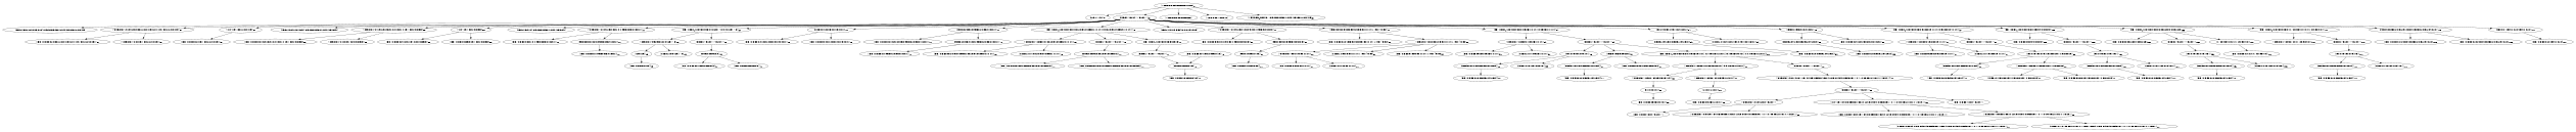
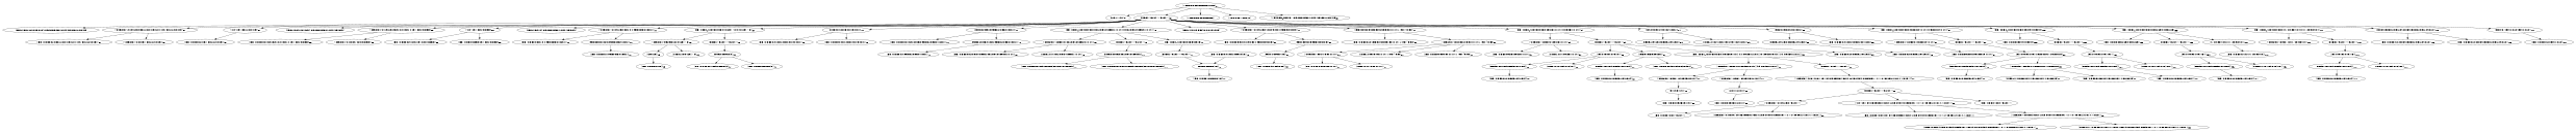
  digraph {
    fontname=Lato
    node [fontname=Lato]
    edge [fontname=Lato]
    n1 [label=<(METHOD,setupGCJCommand)<SUB>56</SUB>>]
    n2 [label=<(PARAM,this)<SUB>56</SUB>>]
    n3 [label=<(BLOCK,&lt;empty&gt;,&lt;empty&gt;)<SUB>56</SUB>>]
    n4 [label=<(MODIFIER,PROTECTED)>]
    n5 [label=<(MODIFIER,VIRTUAL)>]
    n6 [label=<(METHOD_RETURN,org.apache.tools.ant.types.Commandline)<SUB>56</SUB>>]
    n7 [label=<(LOCAL,Commandline cmd: org.apache.tools.ant.types.Commandline)>]
    n8 [label=<(&lt;operator&gt;.assignment,Commandline cmd = new Commandline())<SUB>57</SUB>>]
    n9 [label=<(&lt;init&gt;,new Commandline())<SUB>57</SUB>>]
    n10 [label=<(LOCAL,Path classpath: org.apache.tools.ant.types.Path)>]
    n11 [label=<(&lt;operator&gt;.assignment,Path classpath = new Path(project))<SUB>58</SUB>>]
    n12 [label=<(&lt;init&gt;,new Path(project))<SUB>58</SUB>>]
    n13 [label=<(LOCAL,Path p: org.apache.tools.ant.types.Path)>]
    n14 [label=<(&lt;operator&gt;.assignment,Path p = getBootClassPath())<SUB>62</SUB>>]
    n15 [label=<(CONTROL_STRUCTURE,if (p.size() &gt; 0),if (p.size() &gt; 0))<SUB>63</SUB>>]
    n16 [label=<(addExtdirs,addExtdirs(extdirs))<SUB>69</SUB>>]
    n17 [label=<(append,append(getCompileClasspath()))<SUB>71</SUB>>]
    n18 [label=<(CONTROL_STRUCTURE,if (compileSourcepath != null),if (compileSourcepath != null))<SUB>75</SUB>>]
    n19 [label=<(LOCAL,String exec: java.lang.String)>]
    n20 [label=<(&lt;operator&gt;.assignment,String exec = getExecutable())<SUB>81</SUB>>]
    n21 [label=<(setExecutable,setExecutable(exec == null ? &quot;gcj&quot; : exec))<SUB>82</SUB>>]
    n22 [label=<(CONTROL_STRUCTURE,if (destDir != null),if (destDir != null))<SUB>84</SUB>>]
    n23 [label=<(setValue,setValue(&quot;-classpath&quot;))<SUB>94</SUB>>]
    n24 [label=<(setPath,setPath(classpath))<SUB>95</SUB>>]
    n25 [label=<(CONTROL_STRUCTURE,if (encoding != null),if (encoding != null))<SUB>97</SUB>>]
    n26 [label=<(CONTROL_STRUCTURE,if (debug),if (debug))<SUB>100</SUB>>]
    n27 [label=<(CONTROL_STRUCTURE,if (optimize),if (optimize))<SUB>103</SUB>>]
    n28 [label=<(CONTROL_STRUCTURE,if (!isNativeBuild()),if (!isNativeBuild()))<SUB>111</SUB>>]
    n29 [label=<(addCurrentCompilerArgs,addCurrentCompilerArgs(cmd))<SUB>115</SUB>>]
    n30 [label=<(RETURN,return cmd;,return cmd;)<SUB>117</SUB>>]
    n31 [label=<(IDENTIFIER,cmd,Commandline cmd = new Commandline())<SUB>57</SUB>>]
    n32 [label=<(&lt;operator&gt;.alloc,new Commandline())<SUB>57</SUB>>]
    n33 [label=<(IDENTIFIER,cmd,new Commandline())<SUB>57</SUB>>]
    n34 [label=<(IDENTIFIER,classpath,Path classpath = new Path(project))<SUB>58</SUB>>]
    n35 [label=<(&lt;operator&gt;.alloc,new Path(project))<SUB>28</SUB>>]
    n36 [label=<(IDENTIFIER,classpath,new Path(project))<SUB>58</SUB>>]
    n37 [label=<(IDENTIFIER,project,new Path(project))<SUB>58</SUB>>]
    n38 [label=<(IDENTIFIER,p,Path p = getBootClassPath())<SUB>62</SUB>>]
    n39 [label=<(getBootClassPath,getBootClassPath())<SUB>62</SUB>>]
    n40 [label=<(&lt;operator&gt;.greaterThan,p.size() &gt; 0)<SUB>63</SUB>>]
    n41 [label=<(BLOCK,&lt;empty&gt;,&lt;empty&gt;)<SUB>63</SUB>>]
    n42 [label=<(IDENTIFIER,classpath,addExtdirs(extdirs))<SUB>69</SUB>>]
    n43 [label=<(IDENTIFIER,extdirs,addExtdirs(extdirs))<SUB>69</SUB>>]
    n44 [label=<(IDENTIFIER,classpath,append(getCompileClasspath()))<SUB>71</SUB>>]
    n45 [label=<(getCompileClasspath,getCompileClasspath())<SUB>71</SUB>>]
    n46 [label=<(&lt;operator&gt;.notEquals,compileSourcepath != null)<SUB>75</SUB>>]
    n47 [label=<(BLOCK,&lt;empty&gt;,&lt;empty&gt;)<SUB>75</SUB>>]
    n48 [label=<(CONTROL_STRUCTURE,else,else)<SUB>77</SUB>>]
    n49 [label=<(IDENTIFIER,exec,String exec = getExecutable())<SUB>81</SUB>>]
    n50 [label=<(getExecutable,getExecutable())<SUB>81</SUB>>]
    n51 [label=<(IDENTIFIER,cmd,setExecutable(exec == null ? &quot;gcj&quot; : exec))<SUB>82</SUB>>]
    n52 [label=<(&lt;operator&gt;.conditional,exec == null ? &quot;gcj&quot; : exec)<SUB>82</SUB>>]
    n53 [label=<(&lt;operator&gt;.notEquals,destDir != null)<SUB>84</SUB>>]
    n54 [label=<(BLOCK,&lt;empty&gt;,&lt;empty&gt;)<SUB>84</SUB>>]
    n55 [label=<(createArgument,createArgument())<SUB>94</SUB>>]
    n56 [label=<(LITERAL,&quot;-classpath&quot;,setValue(&quot;-classpath&quot;))<SUB>94</SUB>>]
    n57 [label=<(createArgument,createArgument())<SUB>95</SUB>>]
    n58 [label=<(IDENTIFIER,classpath,setPath(classpath))<SUB>95</SUB>>]
    n59 [label=<(&lt;operator&gt;.notEquals,encoding != null)<SUB>97</SUB>>]
    n60 [label=<(BLOCK,&lt;empty&gt;,&lt;empty&gt;)<SUB>97</SUB>>]
    n61 [label=<(IDENTIFIER,debug,if (debug))<SUB>100</SUB>>]
    n62 [label=<(BLOCK,&lt;empty&gt;,&lt;empty&gt;)<SUB>100</SUB>>]
    n63 [label=<(IDENTIFIER,optimize,if (optimize))<SUB>103</SUB>>]
    n64 [label=<(BLOCK,&lt;empty&gt;,&lt;empty&gt;)<SUB>103</SUB>>]
    n65 [label=<(isNativeBuild,this.isNativeBuild())<SUB>111</SUB>>]
    n66 [label=<(&lt;operator&gt;.logicalNot,!isNativeBuild())<SUB>111</SUB>>]
    n67 [label=<(BLOCK,&lt;empty&gt;,&lt;empty&gt;)<SUB>111</SUB>>]
    n68 [label=<(IDENTIFIER,this,addCurrentCompilerArgs(cmd))<SUB>115</SUB>>]
    n69 [label=<(IDENTIFIER,cmd,addCurrentCompilerArgs(cmd))<SUB>115</SUB>>]
    n70 [label=<(IDENTIFIER,cmd,return cmd;)<SUB>117</SUB>>]
    n71 [label=<(IDENTIFIER,this,getBootClassPath())<SUB>62</SUB>>]
    n72 [label=<(size,size())<SUB>63</SUB>>]
    n73 [label=<(LITERAL,0,p.size() &gt; 0)<SUB>63</SUB>>]
    n74 [label=<(append,append(p))<SUB>69</SUB>>]
    n75 [label=<(IDENTIFIER,p,size())<SUB>63</SUB>>]
    n76 [label=<(IDENTIFIER,classpath,append(p))<SUB>64</SUB>>]
    n77 [label=<(IDENTIFIER,p,append(p))<SUB>64</SUB>>]
    n78 [label=<(IDENTIFIER,this,getCompileClasspath())<SUB>71</SUB>>]
    n79 [label=<(IDENTIFIER,compileSourcepath,compileSourcepath != null)<SUB>75</SUB>>]
    n80 [label=<(LITERAL,null,compileSourcepath != null)<SUB>75</SUB>>]
    n81 [label=<(append,append(compileSourcepath))<SUB>76</SUB>>]
    n82 [label=<(BLOCK,&lt;empty&gt;,&lt;empty&gt;)<SUB>77</SUB>>]
    n83 [label=<(IDENTIFIER,classpath,append(compileSourcepath))<SUB>76</SUB>>]
    n84 [label=<(IDENTIFIER,compileSourcepath,append(compileSourcepath))<SUB>76</SUB>>]
    n85 [label=<(append,append(src))<SUB>78</SUB>>]
    n86 [label=<(IDENTIFIER,src,append(src))<SUB>78</SUB>>]
    n87 [label=<(IDENTIFIER,classpath,append(src))<SUB>78</SUB>>]
    n88 [label=<(getJavac,getJavac())<SUB>81</SUB>>]
    n89 [label=<(IDENTIFIER,this,getJavac())<SUB>81</SUB>>]
    n90 [label=<(&lt;operator&gt;.equals,exec == null)<SUB>82</SUB>>]
    n91 [label=<(LITERAL,&quot;gcj&quot;,exec == null ? &quot;gcj&quot; : exec)<SUB>82</SUB>>]
    n92 [label=<(IDENTIFIER,exec,exec == null ? &quot;gcj&quot; : exec)<SUB>82</SUB>>]
    n93 [label=<(IDENTIFIER,exec,exec == null)<SUB>82</SUB>>]
    n94 [label=<(LITERAL,null,exec == null)<SUB>82</SUB>>]
    n95 [label=<(IDENTIFIER,destDir,destDir != null)<SUB>84</SUB>>]
    n96 [label=<(LITERAL,null,destDir != null)<SUB>84</SUB>>]
    n97 [label=<(setValue,setValue(&quot;-d&quot;))<SUB>85</SUB>>]
    n98 [label=<(setFile,setFile(destDir))<SUB>86</SUB>>]
    n99 [label=<(CONTROL_STRUCTURE,if (!destDir.exists() &amp;&amp; !destDir.mkdirs()),if (!destDir.exists() &amp;&amp; !destDir.mkdirs()))<SUB>88</SUB>>]
    n100 [label=<(createArgument,createArgument())<SUB>85</SUB>>]
    n101 [label=<(LITERAL,&quot;-d&quot;,setValue(&quot;-d&quot;))<SUB>85</SUB>>]
    n102 [label=<(createArgument,createArgument())<SUB>86</SUB>>]
    n103 [label=<(IDENTIFIER,destDir,setFile(destDir))<SUB>86</SUB>>]
    n104 [label=<(&lt;operator&gt;.logicalAnd,!destDir.exists() &amp;&amp; !destDir.mkdirs())<SUB>88</SUB>>]
    n105 [label=<(BLOCK,&lt;empty&gt;,&lt;empty&gt;)<SUB>88</SUB>>]
    n106 [label=<(IDENTIFIER,cmd,createArgument())<SUB>85</SUB>>]
    n107 [label=<(IDENTIFIER,cmd,createArgument())<SUB>86</SUB>>]
    n108 [label=<(&lt;operator&gt;.logicalNot,!destDir.exists())<SUB>88</SUB>>]
    n109 [label=<(&lt;operator&gt;.logicalNot,!destDir.mkdirs())<SUB>88</SUB>>]
    n110 [label=<(&lt;operator&gt;.throw,throw new BuildException(&quot;Can't make output directories. &quot; + &quot;Maybe permission is wrong. &quot;);)<SUB>89</SUB>>]
    n111 [label=<(exists,exists())<SUB>88</SUB>>]
    n112 [label=<(mkdirs,mkdirs())<SUB>88</SUB>>]
    n113 [label=<(IDENTIFIER,destDir,exists())<SUB>88</SUB>>]
    n114 [label=<(IDENTIFIER,destDir,mkdirs())<SUB>88</SUB>>]
    n115 [label=<(BLOCK,&lt;empty&gt;,&lt;empty&gt;)<SUB>89</SUB>>]
    n116 [label=<(&lt;operator&gt;.assignment,&lt;empty&gt;)>]
    n117 [label=<(&lt;init&gt;,new BuildException(&quot;Can't make output directories. &quot; + &quot;Maybe permission is wrong. &quot;))<SUB>89</SUB>>]
    n118 [label=<(IDENTIFIER,$obj2,&lt;empty&gt;)>]
    n119 [label=<(IDENTIFIER,$obj2,&lt;empty&gt;)>]
    n120 [label=<(&lt;operator&gt;.alloc,new BuildException(&quot;Can't make output directories. &quot; + &quot;Maybe permission is wrong. &quot;))<SUB>89</SUB>>]
    n121 [label=<(IDENTIFIER,$obj2,new BuildException(&quot;Can't make output directories. &quot; + &quot;Maybe permission is wrong. &quot;))>]
    n122 [label=<(&lt;operator&gt;.addition,&quot;Can't make output directories. &quot; + &quot;Maybe permission is wrong. &quot;)<SUB>89</SUB>>]
    n123 [label=<(LITERAL,&quot;Can't make output directories. &quot;,&quot;Can't make output directories. &quot; + &quot;Maybe permission is wrong. &quot;)<SUB>89</SUB>>]
    n124 [label=<(LITERAL,&quot;Maybe permission is wrong. &quot;,&quot;Can't make output directories. &quot; + &quot;Maybe permission is wrong. &quot;)<SUB>90</SUB>>]
    n125 [label=<(IDENTIFIER,cmd,createArgument())<SUB>94</SUB>>]
    n126 [label=<(IDENTIFIER,cmd,createArgument())<SUB>95</SUB>>]
    n127 [label=<(IDENTIFIER,encoding,encoding != null)<SUB>97</SUB>>]
-   n128 [label=<(LITERAL,null,encoding != null)<SUB>97</SUB>>]
    n129 [label=<(setValue,setValue(&quot;--encoding=&quot; + encoding))<SUB>98</SUB>>]
    n130 [label=<(createArgument,createArgument())<SUB>98</SUB>>]
    n131 [label=<(&lt;operator&gt;.addition,&quot;--encoding=&quot; + encoding)<SUB>98</SUB>>]
    n132 [label=<(IDENTIFIER,cmd,createArgument())<SUB>98</SUB>>]
    n133 [label=<(LITERAL,&quot;--encoding=&quot;,&quot;--encoding=&quot; + encoding)<SUB>98</SUB>>]
    n134 [label=<(IDENTIFIER,encoding,&quot;--encoding=&quot; + encoding)<SUB>98</SUB>>]
    n135 [label=<(setValue,setValue(&quot;-g1&quot;))<SUB>101</SUB>>]
    n136 [label=<(createArgument,createArgument())<SUB>101</SUB>>]
    n137 [label=<(LITERAL,&quot;-g1&quot;,setValue(&quot;-g1&quot;))<SUB>101</SUB>>]
    n138 [label=<(IDENTIFIER,cmd,createArgument())<SUB>101</SUB>>]
    n139 [label=<(setValue,setValue(&quot;-O&quot;))<SUB>104</SUB>>]
    n140 [label=<(createArgument,createArgument())<SUB>104</SUB>>]
    n141 [label=<(LITERAL,&quot;-O&quot;,setValue(&quot;-O&quot;))<SUB>104</SUB>>]
    n142 [label=<(IDENTIFIER,cmd,createArgument())<SUB>104</SUB>>]
    n143 [label=<(setValue,setValue(&quot;-C&quot;))<SUB>112</SUB>>]
    n144 [label=<(IDENTIFIER,this,this.isNativeBuild())<SUB>111</SUB>>]
    n145 [label=<(createArgument,createArgument())<SUB>112</SUB>>]
    n146 [label=<(LITERAL,&quot;-C&quot;,setValue(&quot;-C&quot;))<SUB>112</SUB>>]
    n147 [label=<(IDENTIFIER,cmd,createArgument())<SUB>112</SUB>>]
    n1 -> n2
    n1 -> n3
    n1 -> n4
    n1 -> n5
    n1 -> n6
    n3 -> n7
    n3 -> n8
    n3 -> n9
    n3 -> n10
    n3 -> n11
    n3 -> n12
    n3 -> n13
    n3 -> n14
    n3 -> n15
    n3 -> n16
    n3 -> n17
    n3 -> n18
    n3 -> n19
    n3 -> n20
    n3 -> n21
    n3 -> n22
    n3 -> n23
    n3 -> n24
    n3 -> n25
    n3 -> n26
    n3 -> n27
    n3 -> n28
    n3 -> n29
    n3 -> n30
    n8 -> n31
    n8 -> n32
    n9 -> n33
    n11 -> n34
    n11 -> n35
    n12 -> n36
    n12 -> n37
    n14 -> n38
    n14 -> n39
    n15 -> n40
    n15 -> n41
    n16 -> n42
    n16 -> n43
    n17 -> n44
    n17 -> n45
    n18 -> n46
    n18 -> n47
    n18 -> n48
    n20 -> n49
    n20 -> n50
    n21 -> n51
    n21 -> n52
    n22 -> n53
    n22 -> n54
    n23 -> n55
    n23 -> n56
    n24 -> n57
    n24 -> n58
    n25 -> n59
    n25 -> n60
    n26 -> n61
    n26 -> n62
    n27 -> n63
    n27 -> n64
    n27 -> n65
    n28 -> n66
    n28 -> n67
    n29 -> n68
    n29 -> n69
    n30 -> n70
    n39 -> n71
    n40 -> n72
    n40 -> n73
    n41 -> n74
    n45 -> n78
    n46 -> n79
    n46 -> n80
    n47 -> n81
    n48 -> n82
    n50 -> n88
    n52 -> n90
    n52 -> n91
    n52 -> n92
    n53 -> n95
    n53 -> n96
    n54 -> n97
    n54 -> n98
    n54 -> n99
    n55 -> n125
    n57 -> n126
    n59 -> n127
-   n59 -> n128
    n60 -> n129
    n62 -> n135
    n64 -> n139
    n65 -> n144
    n67 -> n143
    n72 -> n75
    n74 -> n76
    n74 -> n77
    n81 -> n83
    n81 -> n84
    n82 -> n85
    n85 -> n86
    n87 -> n85
    n88 -> n89
    n90 -> n93
    n90 -> n94
    n97 -> n100
    n97 -> n101
    n98 -> n102
    n98 -> n103
    n99 -> n104
    n99 -> n105
    n100 -> n106
    n102 -> n107
    n104 -> n108
    n104 -> n109
    n105 -> n110
    n108 -> n111
    n109 -> n112
    n110 -> n115
    n111 -> n113
    n112 -> n114
    n115 -> n116
    n115 -> n117
    n115 -> n118
    n116 -> n119
    n116 -> n120
    n117 -> n121
    n117 -> n122
    n122 -> n123
    n122 -> n124
    n129 -> n130
    n129 -> n131
    n130 -> n132
    n131 -> n133
    n131 -> n134
    n135 -> n136
    n135 -> n137
    n136 -> n138
    n139 -> n140
    n139 -> n141
    n140 -> n142
    n143 -> n145
    n143 -> n146
    n145 -> n147
  }
